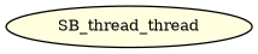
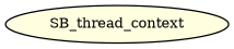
  digraph {
    rankdir=LR
    fontname="DejaVu Serif"
-   n1 [color=black fillcolor=lightyellow fontname="DejaVu Serif" fontsize=10 height=0.2 label=SB_thread_thread shape=ellipse style=filled width=0.4]
+   n1 [color=black fillcolor=lightyellow fontname="DejaVu Serif" fontsize=10 height=0.2 label=SB_thread_context shape=ellipse style=filled width=0.4]
  }
